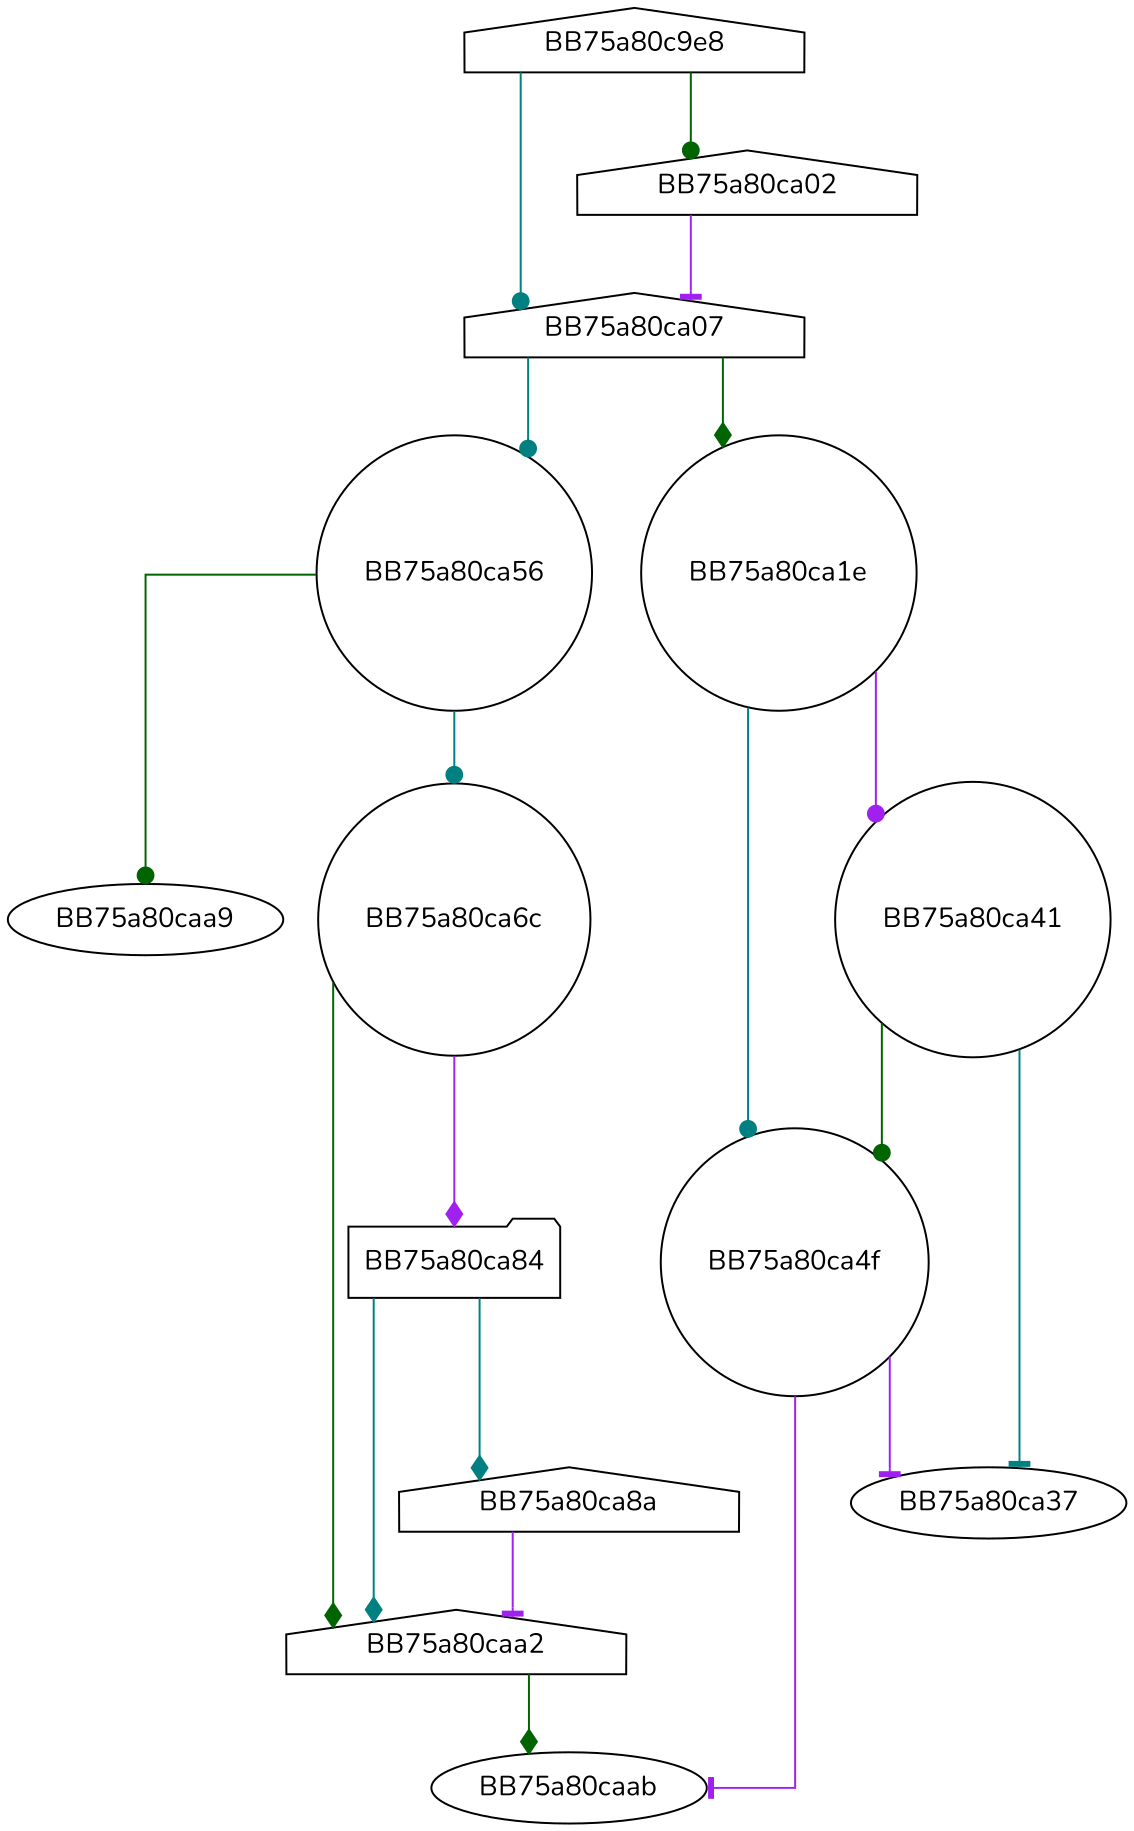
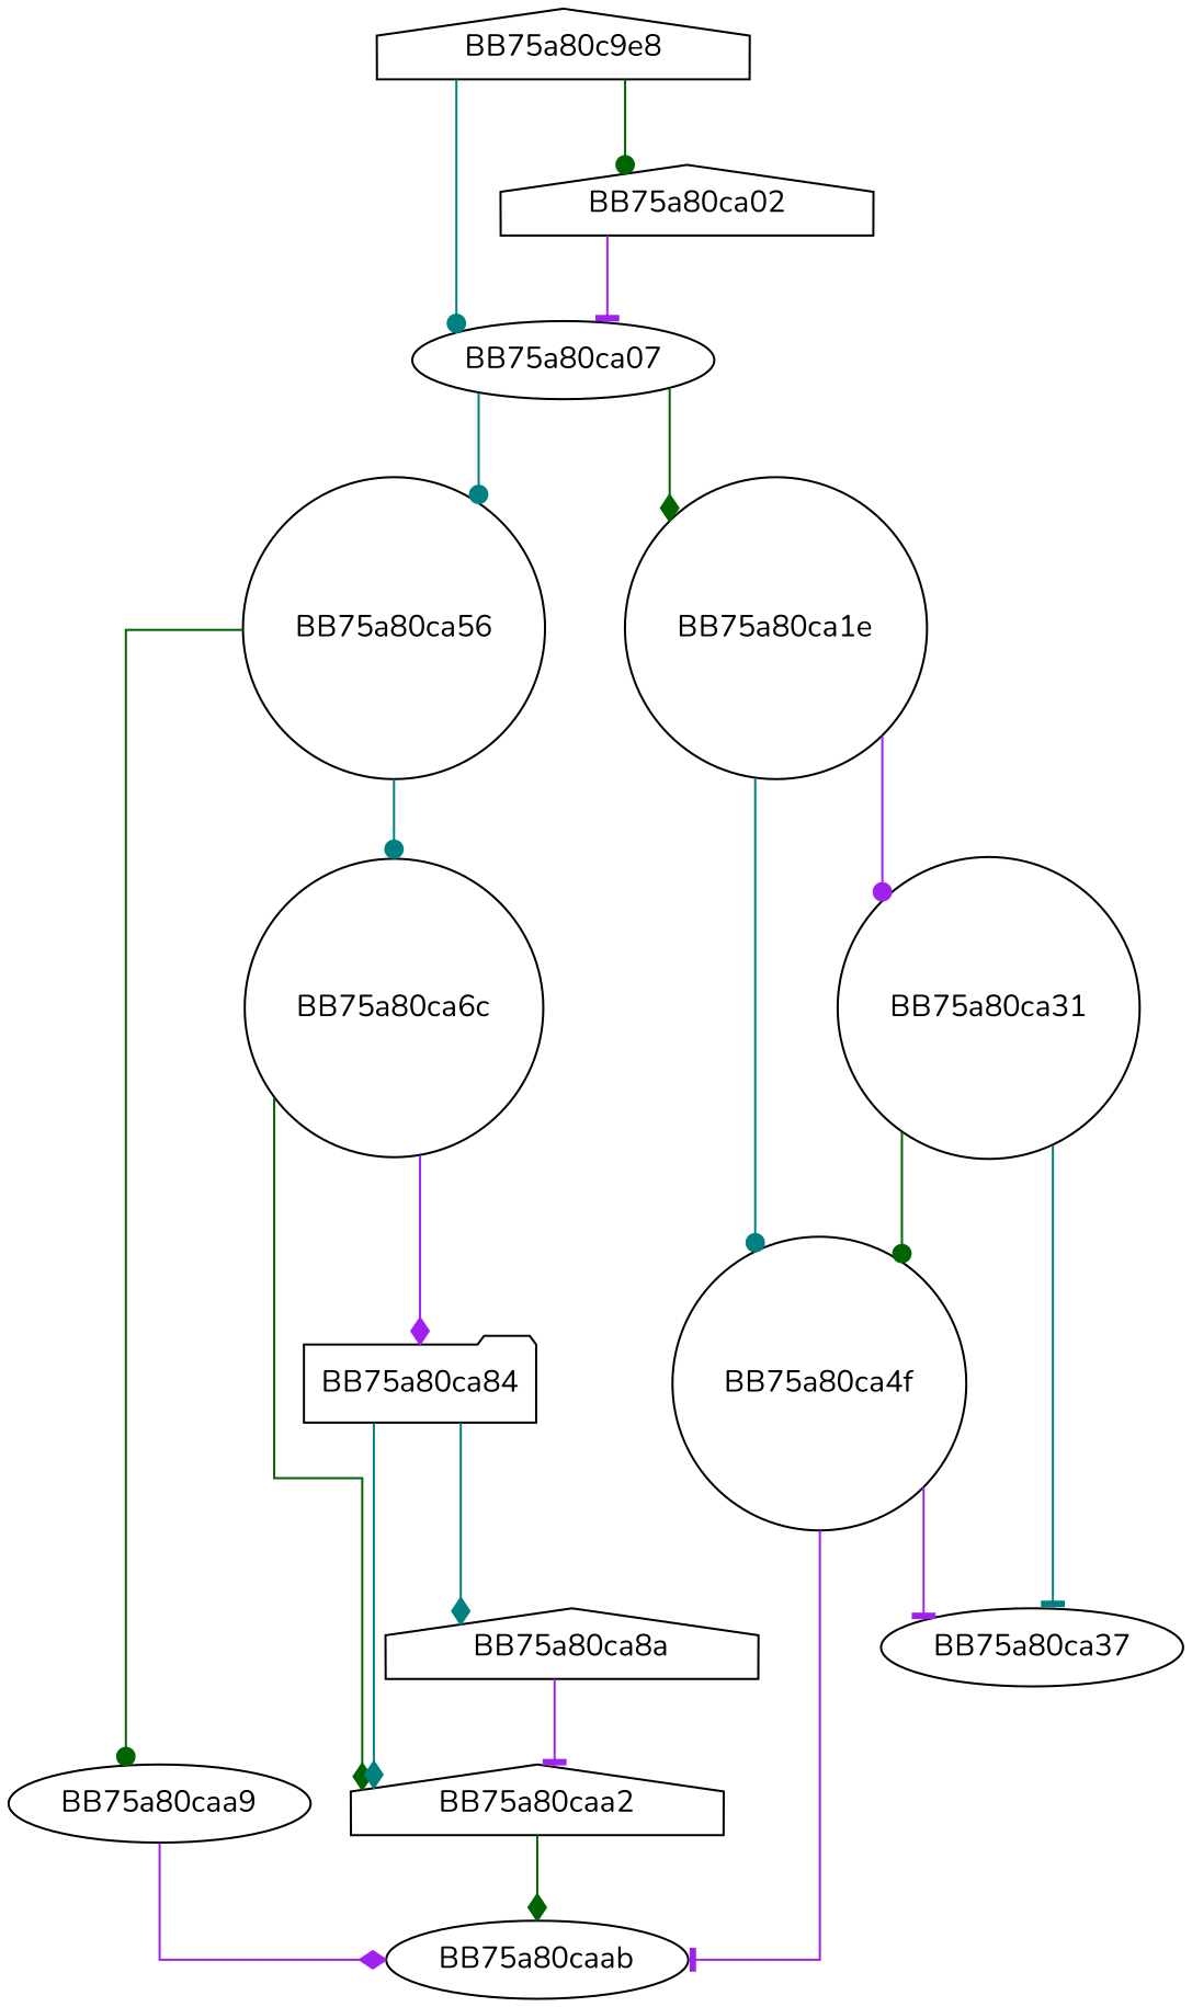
  digraph {
    fontname=Nunito
    splines=ortho
    node [fontname=Nunito shape=house]
    edge [arrowhead=dot color=teal fontname=Nunito]
    BB75a80c9e8
-   BB75a80ca07
+   BB75a80ca07 [shape=ellipse]
    BB75a80ca02
    BB75a80ca56 [shape=circle]
    BB75a80ca1e [shape=circle]
    BB75a80caa9 [shape=ellipse]
    BB75a80ca6c [shape=circle]
    BB75a80ca4f [shape=circle]
-   BB75a80ca31 [shape=circle label=BB75a80ca41]
+   BB75a80ca31 [shape=circle]
    BB75a80caab [shape=ellipse]
    BB75a80caa2
    BB75a80ca84 [shape=folder]
    BB75a80ca37 [shape=ellipse]
    BB75a80ca8a
    BB75a80c9e8 -> BB75a80ca07
    BB75a80c9e8 -> BB75a80ca02 [color=darkgreen]
    BB75a80ca07 -> BB75a80ca56
    BB75a80ca07 -> BB75a80ca1e [arrowhead=diamond color=darkgreen]
    BB75a80ca02 -> BB75a80ca07 [arrowhead=tee color=purple]
    BB75a80ca56 -> BB75a80caa9 [color=darkgreen]
    BB75a80ca56 -> BB75a80ca6c
    BB75a80ca1e -> BB75a80ca4f
    BB75a80ca1e -> BB75a80ca31 [color=purple]
+   BB75a80caa9 -> BB75a80caab [arrowhead=diamond color=purple]
    BB75a80ca6c -> BB75a80caa2 [arrowhead=diamond color=darkgreen]
    BB75a80ca6c -> BB75a80ca84 [arrowhead=diamond color=purple]
    BB75a80ca4f -> BB75a80caab [arrowhead=tee color=purple]
    BB75a80ca4f -> BB75a80ca37 [arrowhead=tee color=purple]
    BB75a80ca31 -> BB75a80ca4f [color=darkgreen]
    BB75a80ca31 -> BB75a80ca37 [arrowhead=tee]
    BB75a80caa2 -> BB75a80caab [arrowhead=diamond color=darkgreen]
    BB75a80ca84 -> BB75a80caa2 [arrowhead=diamond]
    BB75a80ca84 -> BB75a80ca8a [arrowhead=diamond]
    BB75a80ca8a -> BB75a80caa2 [arrowhead=tee color=purple]
  }
